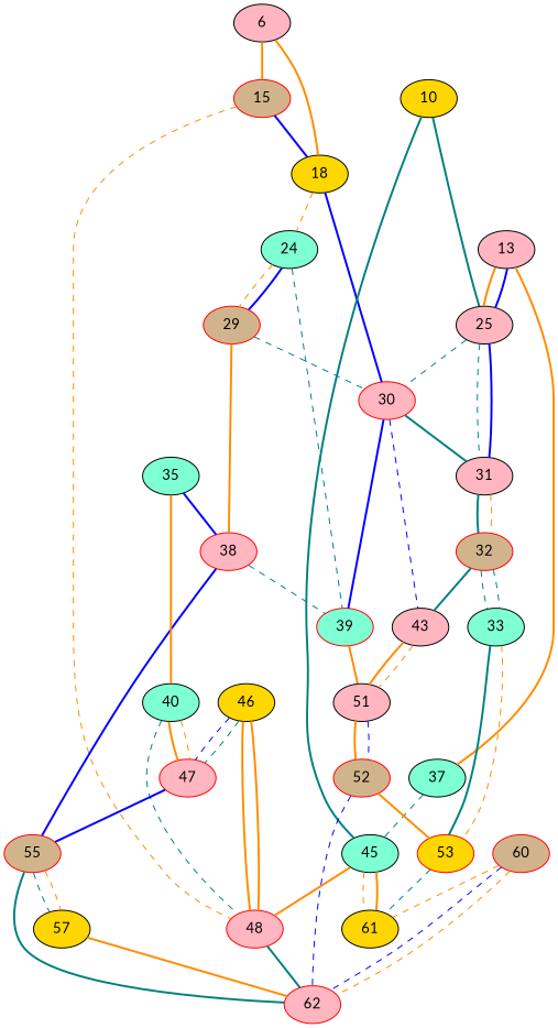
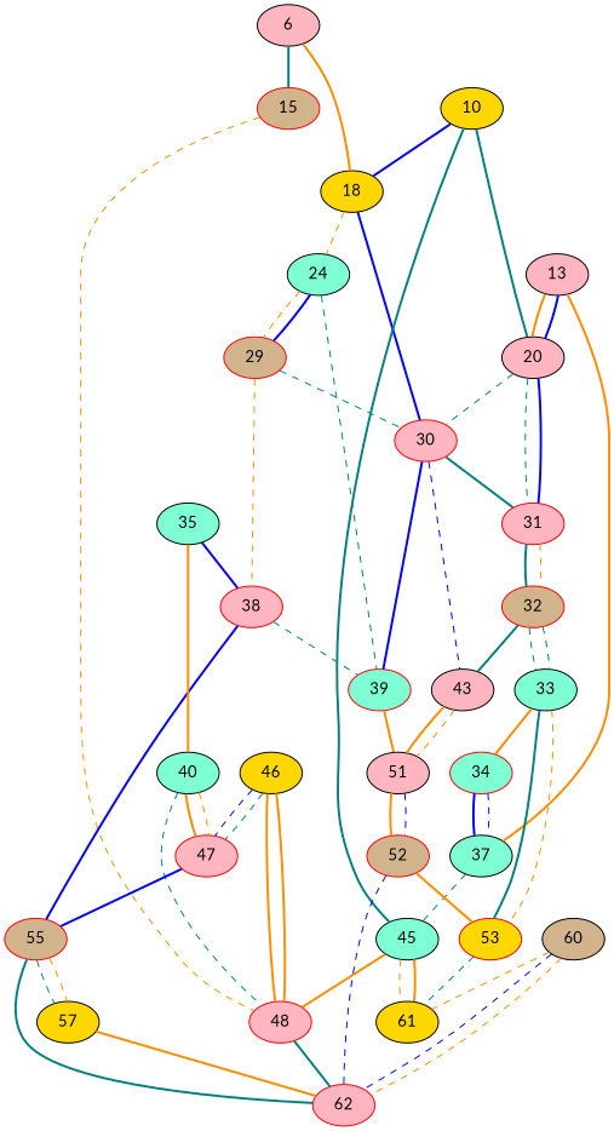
  graph {
    fontname=Lato
    node [color=black fillcolor=lightpink fontname=Lato style=filled]
    edge [color=darkorange fontname=Lato style=bold]
    6 [super="+1"]
    15 [color=red fillcolor=tan super="+2"]
    18 [fillcolor=gold super="+7+17+16"]
    48 [color=red super="+3+20"]
    30 [color=red super="+28+27"]
    24 [fillcolor=aquamarine super="+23"]
    10 [fillcolor=gold super="+5+9"]
-   25 [super="+19+14"]
+   25 [super="+19+14" label=20]
    45 [fillcolor=aquamarine super="+4+44"]
-   31
+   31 [color=red]
    39 [color=red fillcolor=aquamarine]
    43 [super="+42"]
    61 [fillcolor=gold super="+56"]
    13
    37 [fillcolor=aquamarine super="+11+12"]
    62 [color=red super="+54+58+59"]
    29 [color=red fillcolor=tan]
    38 [color=red super="+36"]
    40 [fillcolor=aquamarine super="+21+22"]
    47 [color=red]
    32 [color=red fillcolor=tan]
    55 [color=red fillcolor=tan super="+49+50"]
    51 [super="+41"]
    33 [fillcolor=aquamarine]
+   34 [color=red fillcolor=aquamarine]
    53 [color=red fillcolor=gold]
    35 [fillcolor=aquamarine]
    57 [fillcolor=gold]
    52 [color=red fillcolor=tan]
    46 [fillcolor=gold]
-   60 [color=red fillcolor=tan]
-   6 -- 15 [weight=2]
+   60 [fillcolor=tan]
+   6 -- 15 [color=teal weight=2]
    6 -- 18
-   15 -- 18 [color=blue]
+   10 -- 18 [color=blue]
    15 -- 48 [style=dashed]
    18 -- 30 [color=blue weight=2]
    18 -- 24 [style=dashed weight=2]
    48 -- 62 [color=teal]
    30 -- 31 [color=teal]
    30 -- 39 [color=blue]
    30 -- 43 [color=blue style=dashed]
    24 -- 39 [color=teal style=dashed]
    24 -- 29 [style=dashed]
    24 -- 29 [color=blue]
    10 -- 25 [color=teal weight=2]
    10 -- 45 [color=teal]
    25 -- 30 [color=teal style=dashed]
    25 -- 31 [color=teal style=dashed]
    25 -- 31 [color=blue]
    45 -- 48 [weight=2]
    45 -- 61 [style=dashed weight=2]
    45 -- 61
    31 -- 32 [color=teal]
    31 -- 32 [style=dashed]
    39 -- 51
    43 -- 51 [weight=2]
    43 -- 51 [style=dashed]
    13 -- 25 [weight=2]
    13 -- 25 [color=blue]
    13 -- 37
    37 -- 45 [color=teal style=dashed weight=2]
    29 -- 30 [color=teal style=dashed]
-   29 -- 38
+   29 -- 38 [style=dashed]
    38 -- 39 [color=teal style=dashed]
    38 -- 55 [color=blue]
    40 -- 48 [color=teal style=dashed]
    40 -- 47
    40 -- 47 [style=dashed]
    47 -- 55 [color=blue]
    32 -- 43 [color=teal]
    32 -- 33 [color=teal style=dashed]
    32 -- 33 [color=teal style=dashed]
    55 -- 62 [color=teal]
    55 -- 57 [color=teal style=dashed weight=2]
    55 -- 57 [style=dashed]
    51 -- 52
    51 -- 52 [color=blue style=dashed]
+   33 -- 34
    33 -- 53 [color=teal]
    33 -- 53 [style=dashed]
+   34 -- 37 [color=blue weight=2]
+   34 -- 37 [color=blue style=dashed]
    53 -- 61 [color=teal style=dashed]
    35 -- 38 [color=blue]
    35 -- 40 [weight=2]
    57 -- 62
    52 -- 62 [color=blue style=dashed]
    52 -- 53
    46 -- 48 [weight=2]
    46 -- 48
    46 -- 47 [color=blue style=dashed]
    46 -- 47 [color=teal style=dashed]
    60 -- 61 [style=dashed]
    60 -- 62 [color=blue style=dashed weight=2]
    60 -- 62 [style=dashed]
  }
